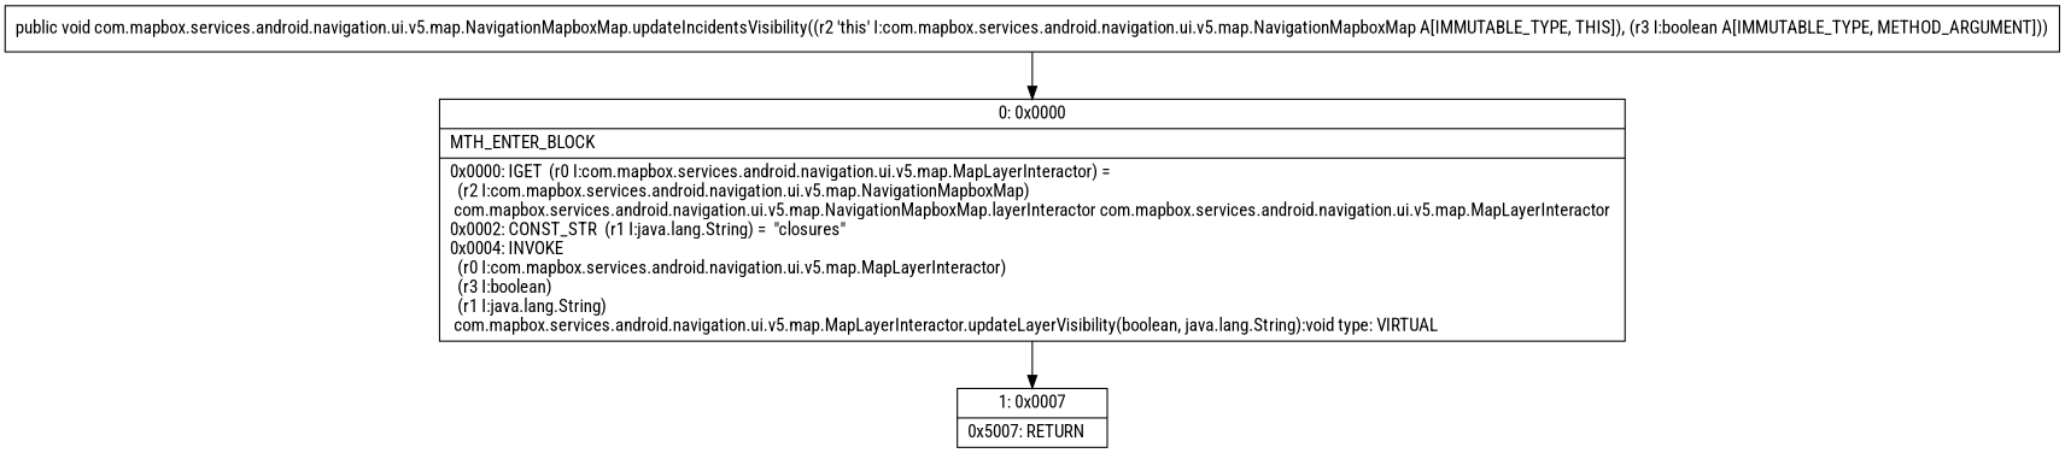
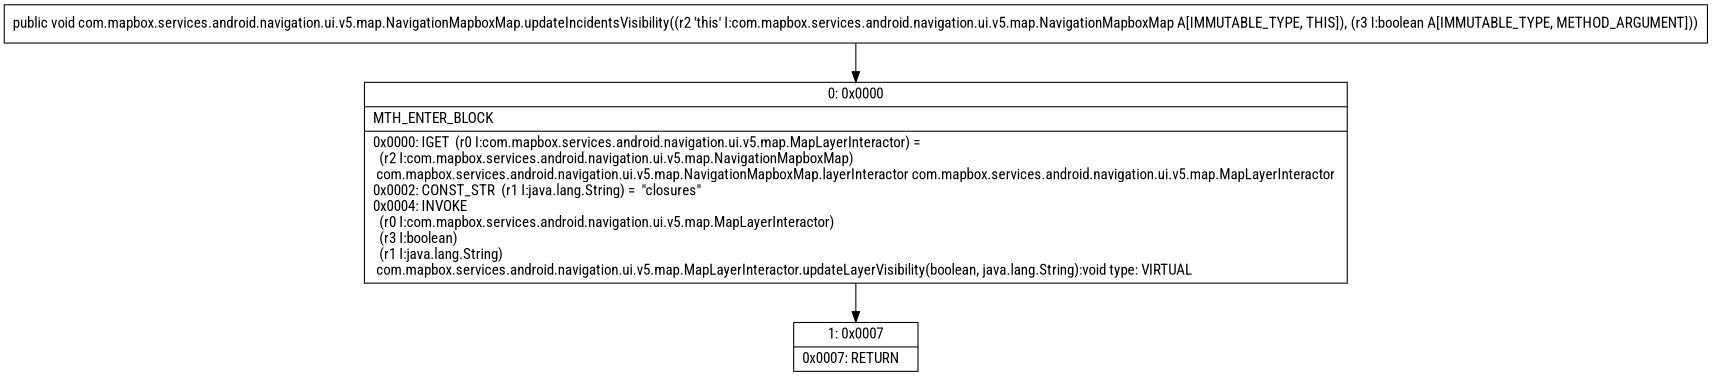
  digraph {
    fontname="Roboto Condensed"
    node [shape=record fontname="Roboto Condensed"]
    edge [fontname="Roboto Condensed"]
    n1 [label="{0\:\ 0x0000|MTH_ENTER_BLOCK\l|0x0000: IGET  (r0 I:com.mapbox.services.android.navigation.ui.v5.map.MapLayerInteractor) = \l  (r2 I:com.mapbox.services.android.navigation.ui.v5.map.NavigationMapboxMap)\l com.mapbox.services.android.navigation.ui.v5.map.NavigationMapboxMap.layerInteractor com.mapbox.services.android.navigation.ui.v5.map.MapLayerInteractor \l0x0002: CONST_STR  (r1 I:java.lang.String) =  \"closures\" \l0x0004: INVOKE  \l  (r0 I:com.mapbox.services.android.navigation.ui.v5.map.MapLayerInteractor)\l  (r3 I:boolean)\l  (r1 I:java.lang.String)\l com.mapbox.services.android.navigation.ui.v5.map.MapLayerInteractor.updateLayerVisibility(boolean, java.lang.String):void type: VIRTUAL \l}"]
-   n2 [label="{1\:\ 0x0007|0x5007: RETURN   \l}"]
+   n2 [label="{1\:\ 0x0007|0x0007: RETURN   \l}"]
    n3 [label="{public void com.mapbox.services.android.navigation.ui.v5.map.NavigationMapboxMap.updateIncidentsVisibility((r2 'this' I:com.mapbox.services.android.navigation.ui.v5.map.NavigationMapboxMap A[IMMUTABLE_TYPE, THIS]), (r3 I:boolean A[IMMUTABLE_TYPE, METHOD_ARGUMENT])) }"]
    n1 -> n2
    n3 -> n1
  }
